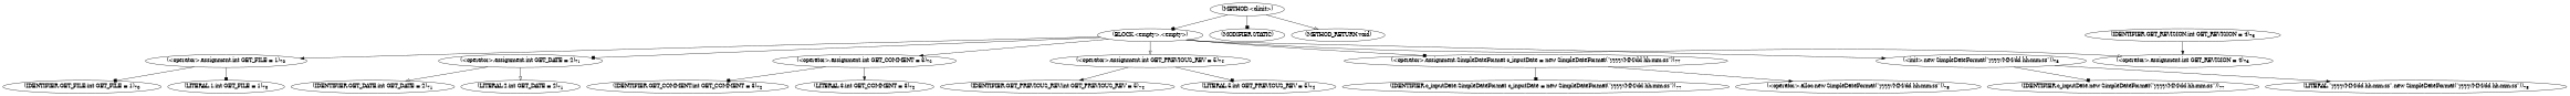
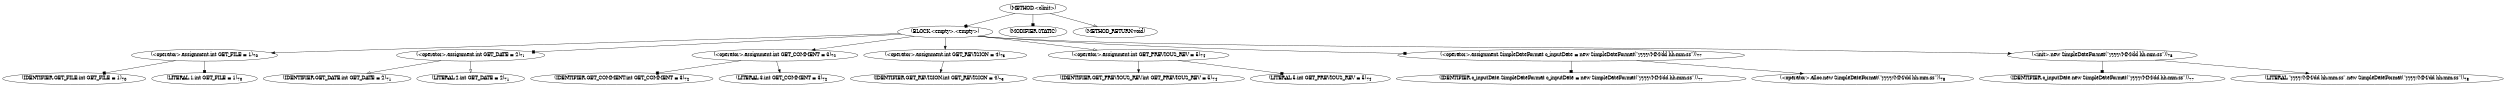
  digraph {
    edge [arrowhead=box]
    n1 [label=<(METHOD,&lt;clinit&gt;)>]
    n2 [label=<(BLOCK,&lt;empty&gt;,&lt;empty&gt;)>]
    n3 [label=<(MODIFIER,STATIC)>]
    n4 [label=<(METHOD_RETURN,void)>]
    n5 [label=<(&lt;operator&gt;.assignment,int GET_FILE = 1)<SUB>70</SUB>>]
    n6 [label=<(&lt;operator&gt;.assignment,int GET_DATE = 2)<SUB>71</SUB>>]
    n7 [label=<(&lt;operator&gt;.assignment,int GET_COMMENT = 3)<SUB>72</SUB>>]
    n8 [label=<(&lt;operator&gt;.assignment,int GET_REVISION = 4)<SUB>73</SUB>>]
    n9 [label=<(&lt;operator&gt;.assignment,int GET_PREVIOUS_REV = 5)<SUB>74</SUB>>]
    n10 [label=<(&lt;operator&gt;.assignment,SimpleDateFormat c_inputDate = new SimpleDateFormat(&quot;yyyy/MM/dd hh:mm:ss&quot;))<SUB>77</SUB>>]
    n11 [label=<(&lt;init&gt;,new SimpleDateFormat(&quot;yyyy/MM/dd hh:mm:ss&quot;))<SUB>78</SUB>>]
    n12 [label=<(IDENTIFIER,GET_FILE,int GET_FILE = 1)<SUB>70</SUB>>]
    n13 [label=<(LITERAL,1,int GET_FILE = 1)<SUB>70</SUB>>]
    n14 [label=<(IDENTIFIER,GET_DATE,int GET_DATE = 2)<SUB>71</SUB>>]
    n15 [label=<(LITERAL,2,int GET_DATE = 2)<SUB>71</SUB>>]
    n16 [label=<(IDENTIFIER,GET_COMMENT,int GET_COMMENT = 3)<SUB>72</SUB>>]
    n17 [label=<(LITERAL,3,int GET_COMMENT = 3)<SUB>72</SUB>>]
    n18 [label=<(IDENTIFIER,GET_REVISION,int GET_REVISION = 4)<SUB>73</SUB>>]
    n19 [label=<(IDENTIFIER,GET_PREVIOUS_REV,int GET_PREVIOUS_REV = 5)<SUB>74</SUB>>]
    n20 [label=<(LITERAL,5,int GET_PREVIOUS_REV = 5)<SUB>74</SUB>>]
    n21 [label=<(IDENTIFIER,c_inputDate,SimpleDateFormat c_inputDate = new SimpleDateFormat(&quot;yyyy/MM/dd hh:mm:ss&quot;))<SUB>77</SUB>>]
    n22 [label=<(&lt;operator&gt;.alloc,new SimpleDateFormat(&quot;yyyy/MM/dd hh:mm:ss&quot;))<SUB>78</SUB>>]
    n23 [label=<(IDENTIFIER,c_inputDate,new SimpleDateFormat(&quot;yyyy/MM/dd hh:mm:ss&quot;))<SUB>77</SUB>>]
    n24 [label=<(LITERAL,&quot;yyyy/MM/dd hh:mm:ss&quot;,new SimpleDateFormat(&quot;yyyy/MM/dd hh:mm:ss&quot;))<SUB>78</SUB>>]
    n1 -> n2
    n1 -> n3
    n1 -> n4 [arrowhead=onormal]
    n2 -> n5 [arrowhead=normal]
    n2 -> n6
    n2 -> n7 [arrowhead=normal]
-   n2 -> n8 [arrowhead=onormal]
+   n2 -> n8 [arrowhead=normal]
    n2 -> n9 [arrowhead=onormal]
    n2 -> n10
    n2 -> n11 [arrowhead=normal]
    n5 -> n12
    n5 -> n13
    n6 -> n14 [arrowhead=onormal]
    n6 -> n15 [arrowhead=onormal]
    n7 -> n16
    n7 -> n17 [arrowhead=normal]
-   n18 -> n8 [arrowhead=normal]
+   n8 -> n18 [arrowhead=normal]
    n9 -> n19 [arrowhead=normal]
    n9 -> n20
    n10 -> n21
    n10 -> n22 [arrowhead=normal]
    n11 -> n23
    n11 -> n24 [arrowhead=normal]
  }
